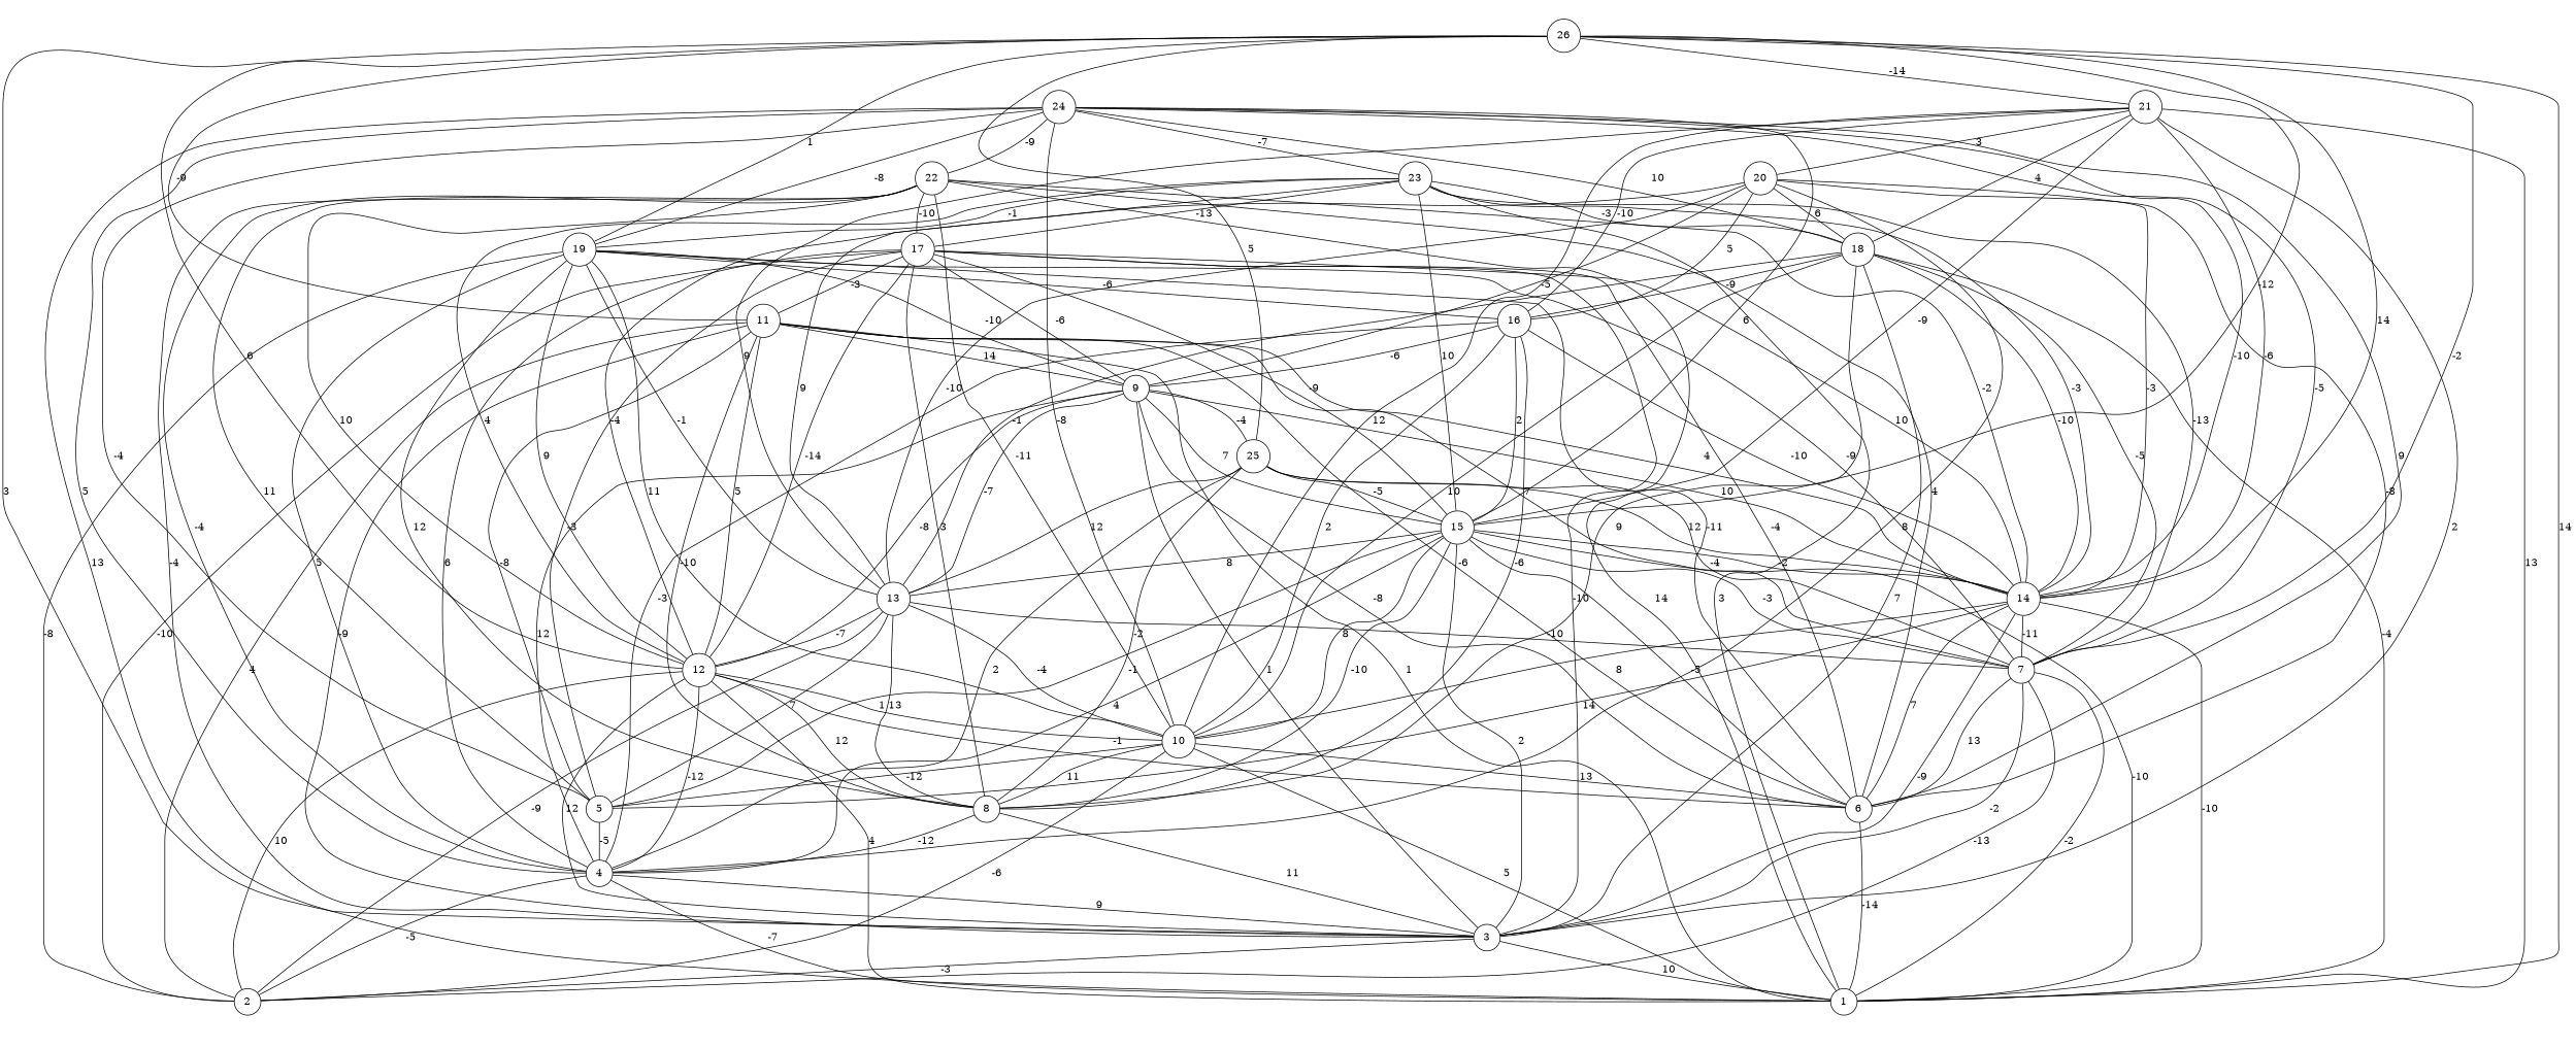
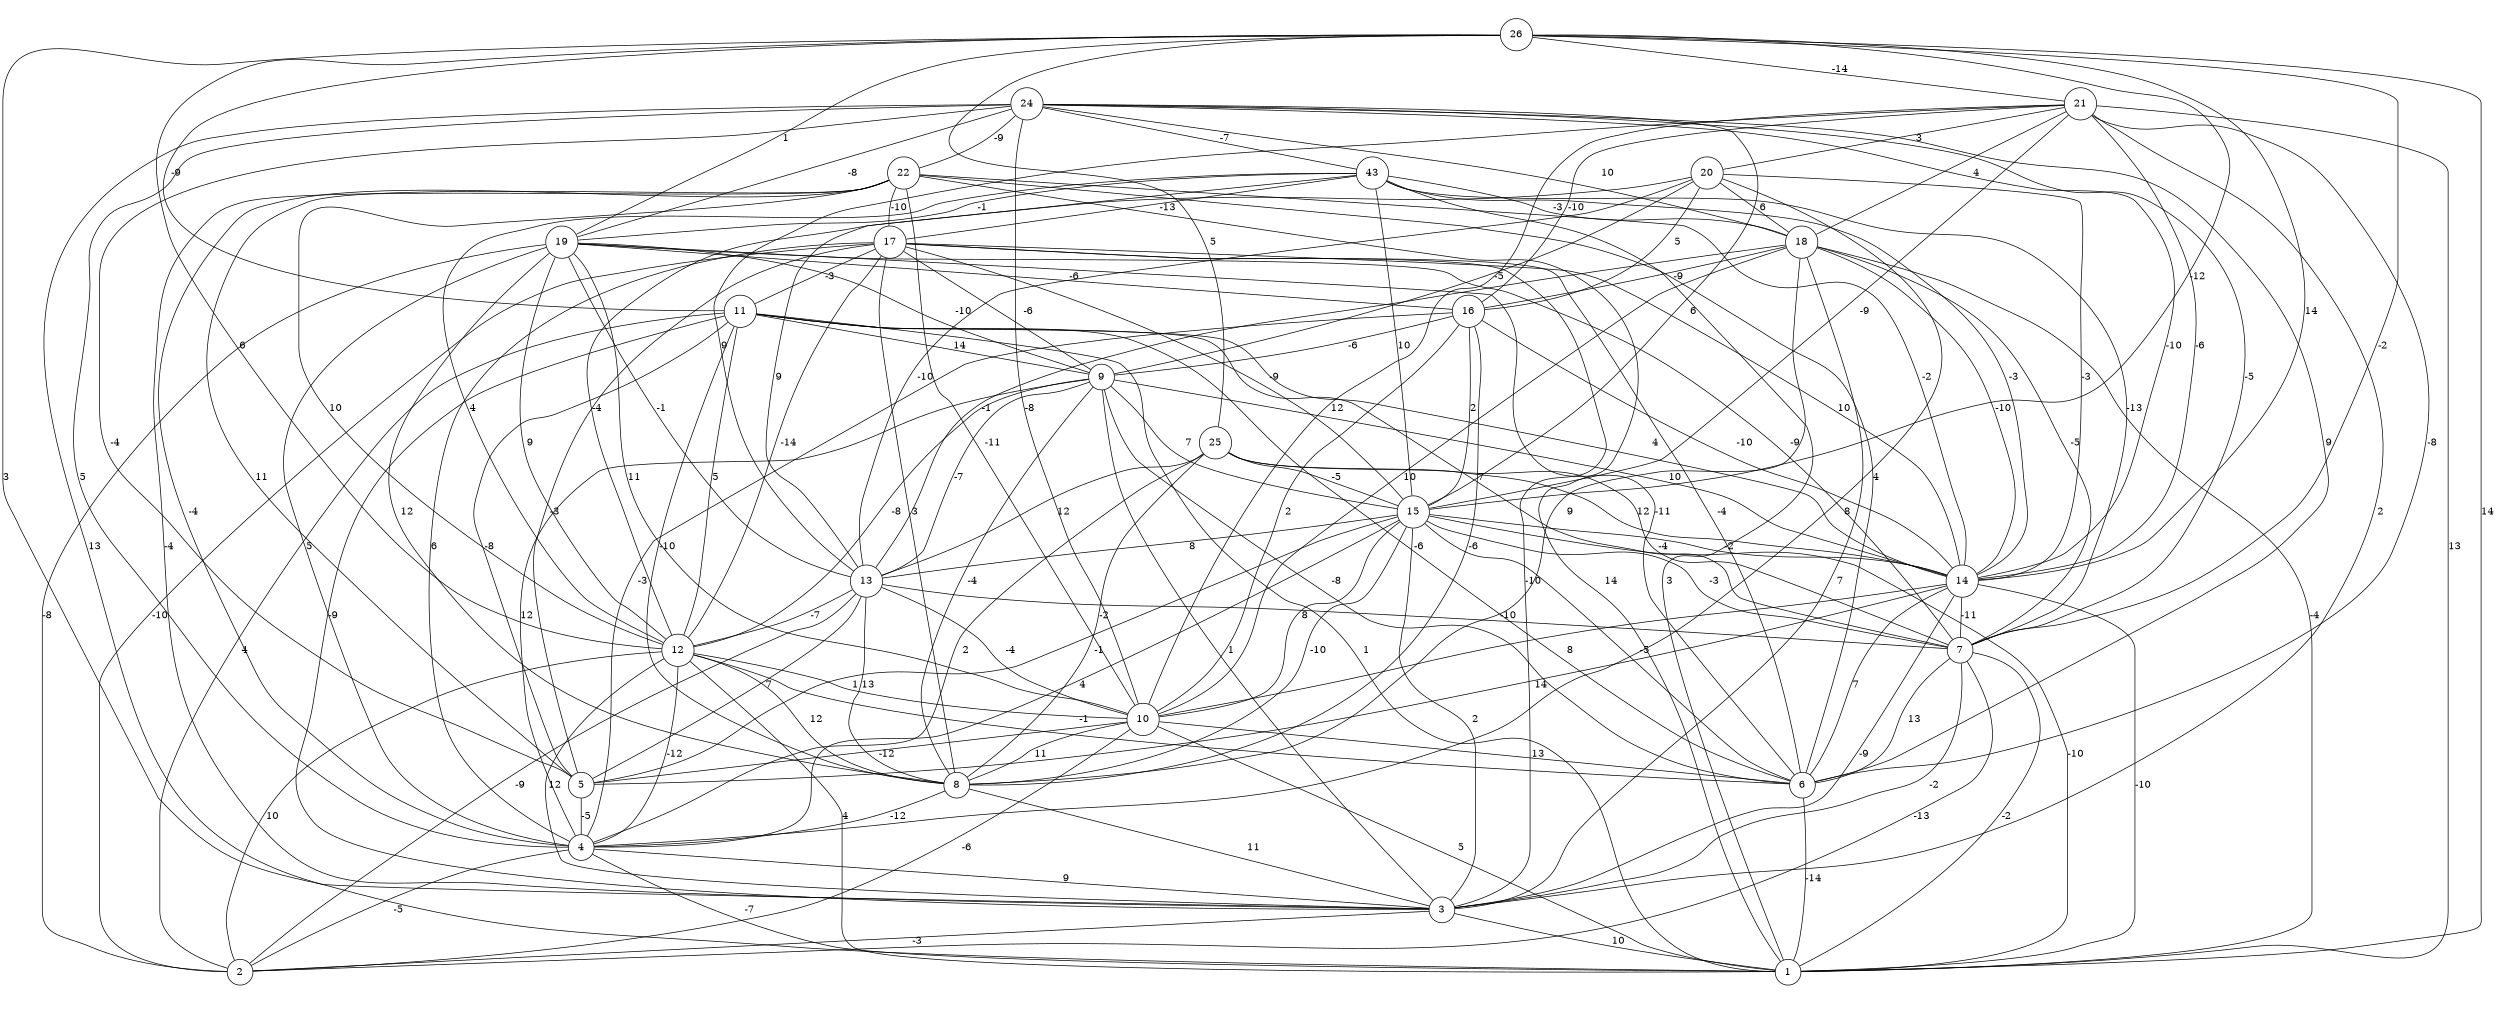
  graph {
    fontname="Helvetica,Arial,sans-serif"
    node [shape=circle]
    26
    1
    3
    7
    11
    12
    14
    15
    19
    21
    25
    2
    6
    8
    5
    9
    4
    10
    13
    16
    18
    20
    24
    22
-   23
+   23 [label=43]
    17
    26 -- 1 [label=14]
    26 -- 3 [label=3]
    26 -- 7 [label=-2]
    26 -- 11 [label=-9]
    26 -- 12 [label=6]
    26 -- 14 [label=14]
    26 -- 15 [label=-12]
    26 -- 19 [label=1]
    26 -- 21 [label=-14]
    26 -- 25 [label=5]
    3 -- 1 [label=10]
    3 -- 2 [label=-3]
    7 -- 1 [label=-2]
    7 -- 3 [label=-2]
    7 -- 2 [label=-13]
    7 -- 6 [label=13]
    11 -- 1 [label=1]
    11 -- 3 [label=-9]
    11 -- 7 [label=7]
    11 -- 2 [label=4]
    11 -- 6 [label=-6]
    11 -- 8 [label=-10]
    11 -- 5 [label=-8]
    11 -- 9 [label=14]
    12 -- 1 [label=4]
    12 -- 3 [label=12]
    12 -- 11 [label=5]
    12 -- 2 [label=10]
    12 -- 6 [label=-1]
    12 -- 8 [label=12]
    12 -- 9 [label=-8]
    12 -- 4 [label=-12]
    12 -- 10 [label=1]
    14 -- 1 [label=-10]
    14 -- 3 [label=-9]
    14 -- 7 [label=-11]
    14 -- 11 [label=4]
    14 -- 6 [label=7]
    14 -- 5 [label=14]
    14 -- 9 [label=10]
    14 -- 10 [label=8]
    15 -- 1 [label=-10]
    15 -- 3 [label=2]
    15 -- 7 [label=-3]
    15 -- 14 [label=-2]
    15 -- 6 [label=-5]
    15 -- 8 [label=-10]
    15 -- 5 [label=-1]
    15 -- 9 [label=7]
    15 -- 4 [label=4]
    15 -- 10 [label=8]
    15 -- 13 [label=8]
    19 -- 7 [label=-9]
    19 -- 12 [label=9]
    19 -- 2 [label=-8]
    19 -- 6 [label=-11]
    19 -- 8 [label=12]
    19 -- 9 [label=-10]
    19 -- 4 [label=5]
    19 -- 10 [label=11]
    19 -- 13 [label=-1]
    19 -- 16 [label=-6]
    21 -- 1 [label=13]
    21 -- 3 [label=2]
    21 -- 14 [label=-6]
    21 -- 15 [label=-9]
-   20 -- 6 [label=-8]
+   21 -- 6 [label=-8]
    21 -- 10 [label=12]
    21 -- 13 [label=9]
    21 -- 16 [label=-10]
    21 -- 18 [label=4]
    21 -- 20 [label=3]
    25 -- 7 [label=-4]
    25 -- 14 [label=12]
    25 -- 15 [label=-5]
    25 -- 8 [label=-2]
    25 -- 4 [label=2]
    25 -- 13 [label=12]
    6 -- 1 [label=-14]
    8 -- 3 [label=11]
    8 -- 4 [label=-12]
    5 -- 4 [label=-5]
    9 -- 3 [label=1]
    9 -- 6 [label=-8]
-   9 -- 25 [label=-4]
+   9 -- 8 [label=-4]
    9 -- 4 [label=12]
    4 -- 1 [label=-7]
    4 -- 3 [label=9]
    4 -- 2 [label=-5]
    10 -- 1 [label=5]
    10 -- 2 [label=-6]
    10 -- 6 [label=13]
    10 -- 8 [label=11]
    10 -- 5 [label=-12]
    13 -- 7 [label=-10]
    13 -- 12 [label=-7]
    13 -- 2 [label=-9]
    13 -- 8 [label=13]
    13 -- 5 [label=7]
    13 -- 9 [label=-7]
    13 -- 10 [label=-4]
    16 -- 14 [label=-10]
    16 -- 15 [label=2]
    16 -- 8 [label=-6]
    16 -- 9 [label=-6]
    16 -- 4 [label=-3]
    16 -- 10 [label=2]
    18 -- 1 [label=-4]
    18 -- 3 [label=7]
    18 -- 7 [label=-5]
    18 -- 14 [label=-10]
    18 -- 8 [label=9]
    18 -- 10 [label=10]
    18 -- 13 [label=-1]
    18 -- 16 [label=-9]
    20 -- 12 [label=-4]
    20 -- 14 [label=-3]
    20 -- 9 [label=-5]
    20 -- 4 [label=8]
    20 -- 13 [label=-10]
    20 -- 16 [label=5]
    20 -- 18 [label=6]
    24 -- 1 [label=13]
    24 -- 7 [label=-5]
    24 -- 14 [label=-10]
    24 -- 15 [label=6]
    24 -- 19 [label=-8]
    24 -- 6 [label=9]
    24 -- 5 [label=-4]
    24 -- 4 [label=5]
    24 -- 10 [label=-8]
    24 -- 18 [label=10]
    24 -- 22 [label=-9]
    24 -- 23 [label=-7]
    22 -- 1 [label=14]
    22 -- 3 [label=-4]
    22 -- 12 [label=10]
    22 -- 14 [label=-2]
    22 -- 6 [label=4]
    22 -- 5 [label=11]
    22 -- 4 [label=-4]
    22 -- 10 [label=-11]
    22 -- 17 [label=-10]
    23 -- 1 [label=3]
    23 -- 7 [label=-13]
    23 -- 12 [label=4]
    23 -- 14 [label=-3]
    23 -- 15 [label=10]
    23 -- 19 [label=-1]
    23 -- 13 [label=9]
    23 -- 18 [label=-3]
    23 -- 17 [label=-13]
    17 -- 3 [label=-10]
    17 -- 11 [label=-3]
    17 -- 12 [label=-14]
    17 -- 14 [label=10]
    17 -- 15 [label=-9]
    17 -- 2 [label=-10]
    17 -- 6 [label=-4]
    17 -- 8 [label=3]
    17 -- 5 [label=-3]
    17 -- 9 [label=-6]
    17 -- 4 [label=6]
  }
